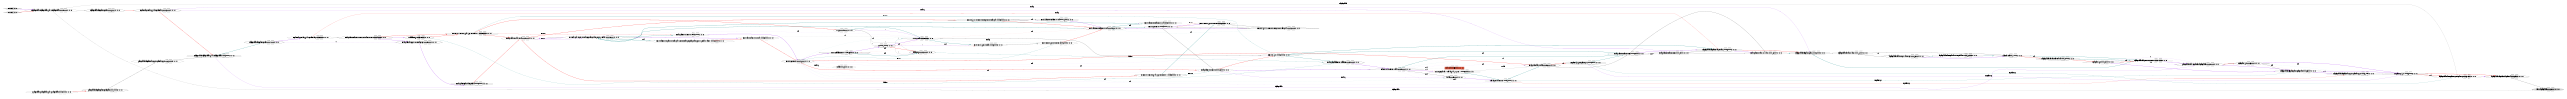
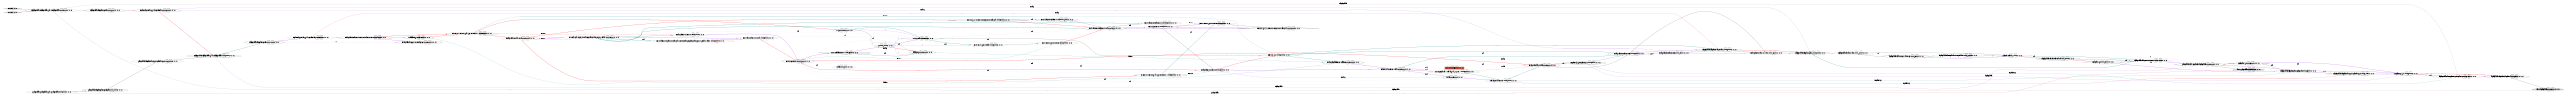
  digraph {
    fontname="DejaVu Sans"
    rankdir=LR
    node [color=gray40 fillcolor=white fontname="DejaVu Sans" shape=ellipse style=filled]
    edge [arrowhead=onormal color=purple fontname="DejaVu Sans" style=bold]
    n1 [label="indexes@@@33@@@['1', '1', '0']"]
    n2 [label="tIndexes.add(index.toThrift())@@@34@@@['1', '1', '0']"]
    n3 [label="createTabletReq.setBase_tablet_id(baseTabletId)@@@53@@@['1', '1', '0']"]
    n4 [label="createTabletReq.setBase_schema_hash(baseSchemaHash)@@@54@@@['1', '1', '0']"]
    n5 [color=black label="tSchema.setIndexes(tIndexes)@@@36@@@['1', '1', '0']"]
    n6 [fillcolor=lightgray label="toThrift['0', '1', '0']" shape=diamond]
    n7 [label="TCreateTabletReq createTabletReq = new TCreateTabletReq()@@@3@@@['1', '1', '0']"]
    n8 [label="createTabletReq.setStorage_format(storageFormat)@@@57@@@['1', '1', '0']"]
    n9 [fillcolor=lightgray label="return createTabletReq@@@60@@@['0', '1', '0']"]
    n10 [color=black label="createTabletReq.setTablet_id(tabletId)@@@4@@@['1', '1', '0']"]
    n11 [color=black label="tColumn.setIs_bloom_filter_column(true)@@@17@@@['1', '1', '1']"]
    n12 [label="tColumns.add(tColumn)@@@19@@@['0', '0', '1']"]
    n13 [label="column.getName().startsWith(SchemaChangeHandler.SHADOW_NAME_PRFIX)@@@20@@@['1', '1', '0']" shape=diamond]
    n14 [label="tColumn.setIs_bloom_filter_column(true)@@@18@@@['1', '1', '0']"]
    n15 [label="tSchema.setColumns(tColumns)@@@21@@@['1', '0', '1']"]
    n16 [label="TColumn tColumn = column.toThrift()@@@15@@@['0', '0', '1']"]
    n17 [label="tSchema.setKeys_type(keysType)@@@12@@@['1', '0', '1']"]
    n18 [label="tSchema.setColumns(tColumns)@@@21@@@['1', '0', '0']"]
    n19 [label="tColumn.setVisible(column.isVisible())@@@23@@@['0', '1', '0']"]
    n20 [label="tColumn.setColumn_name(column.getName().substring(SchemaChangeHandler.SHADOW_NAME_PRFIX.length()))@@@21@@@['0', '1', '0']"]
    n21 [color=black label="storageFormat != null@@@56@@@['1', '1', '0']" shape=diamond]
    n22 [color=black label="createTabletReq.setTablet_type(tabletType)@@@59@@@['0', '1', '0']"]
    n23 [color=black label="List<TColumn> tColumns = new ArrayList<TColumn>()@@@11@@@['1', '1', '0']"]
    n24 [label="int i = 0@@@12@@@['0', '1', '0']"]
    n25 [label="bfColumns != null@@@22@@@['1', '1', '1']" shape=diamond]
    n26 [color=black label="i++@@@14@@@['0', '1', '0']"]
    n27 [color=black label="deleteSign = i@@@26@@@['0', '1', '0']"]
    n28 [label="i < columns.size()@@@13@@@['0', '1', '0']" shape=diamond]
    n29 [color=black label="List<TColumn> tColumns = new ArrayList<TColumn>()@@@13@@@['0', '0', '1']"]
    n30 [color=black label="bfColumns != null && bfColumns.contains(column.getName())@@@13@@@['1', '0', '0']" shape=diamond]
    n31 [color=black label="tColumns.add(tColumn)@@@24@@@['1', '1', '0']"]
    n32 [label="tSchema.setBloom_filter_fpp(bfFpp)@@@23@@@['1', '1', '1']"]
    n33 [color=black label="createTabletReq.setTablet_schema(tSchema)@@@25@@@['1', '0', '1']"]
    n34 [color=black label="tSchema.setDelete_sign_idx(deleteSign)@@@30@@@['0', '1', '0']"]
    n35 [color=black label="tColumn.setIs_bloom_filter_column(true)@@@14@@@['1', '0', '0']"]
    n36 [label="createTabletReq.setPartition_id(partitionId)@@@27@@@['1', '1', '1']"]
    n37 [color=black label="tAlterTabletReq.setNew_tablet_req(createTabletReq)@@@28@@@['1', '1', '1']"]
    n38 [color=black label="baseTabletId != -1@@@52@@@['0', '1', '0']" shape=diamond]
+   n39 [fillcolor=lightgray label="return tAlterTabletReq@@@29@@@['0', '0', '1']"]
    n40 [color=black label="storageFormat = TStorageFormat.V2@@@37@@@['1', '1', '0']"]
    n41 [label="tSchema.setIs_in_memory(isInMemory)@@@42@@@['1', '1', '0']"]
    n42 [label="tSchema.setBloom_filter_fpp(bfFpp)@@@40@@@['1', '1', '0']"]
    n43 [label="Column column = columns.get(i)@@@15@@@['0', '1', '0']"]
    n44 [label="TColumn tColumn = column.toThrift()@@@16@@@['0', '1', '0']"]
    n45 [color=black label="column.isDeleteSignColumn()@@@25@@@['0', '1', '0']" shape=diamond]
    n46 [color=black label="createTabletReq.setTablet_id(tabletId)@@@7@@@['1', '1', '1']"]
    n47 [label="TTabletSchema tSchema = new TTabletSchema()@@@8@@@['1', '1', '1']"]
    n48 [color=black label="tSchema.setSchema_hash(rollupSchemaHash)@@@10@@@['0', '0', '1']"]
    n49 [color=black label="tSchema.setShort_key_column_count(shortKeyColumnCount)@@@9@@@['1', '1', '1']"]
-   n50 [color=black label="tSchema.setStorage_type(storageType)@@@11@@@['0', '0', '1']"]
    n51 [color=black label="createTabletReq.setTable_id(tableId)@@@26@@@['1', '1', '1']"]
    n52 [label="createTabletReq.setVersion(version)@@@44@@@['1', '1', '0']"]
    n53 [fillcolor=lightgray label="toThrift['1', '0', '0']" shape=diamond]
    n54 [color=black label="int deleteSign = -1@@@10@@@['0', '1', '0']"]
    n55 [color=black label="TTabletSchema tSchema = new TTabletSchema()@@@5@@@['1', '1', '0']"]
    n56 [label="indexes@@@24@@@['1', '0', '0']"]
    n57 [label="CollectionUtils.isNotEmpty(indexes)@@@31@@@['1', '1', '0']" shape=diamond]
    n58 [fillcolor=tomato label="Index index@@@33@@@['0', '1', '0']" shape=box]
    n59 [color=black label="createTabletReq.setIn_restore_mode(true)@@@48@@@['1', '1', '0']"]
    n60 [label="baseTabletId != -1@@@43@@@['1', '0', '0']" shape=diamond]
    n61 [label="List<TOlapTableIndex> tIndexes = new ArrayList<>()@@@32@@@['0', '1', '0']"]
    n62 [color=black label="TCreateTabletReq createTabletReq = new TCreateTabletReq()@@@6@@@['1', '1', '1']"]
    n63 [color=black label="bfColumns != null && bfColumns.contains(column.getName())@@@16@@@['0', '0', '1']" shape=diamond]
    n64 [label="inRestoreMode@@@47@@@['1', '1', '0']" shape=diamond]
    n65 [color=black label="createTabletReq.setVersion_hash(versionHash)@@@45@@@['1', '1', '0']"]
    n66 [label="createTabletReq.setStorage_medium(storageMedium)@@@46@@@['0', '1', '0']"]
    n67 [color=black label="tAlterTabletReq.setBase_tablet_id(baseTabletId)@@@4@@@['0', '0', '1']"]
    n68 [label="tAlterTabletReq.setBase_schema_hash(baseSchemaHash)@@@5@@@['0', '0', '1']"]
    n69 [label="TAlterTabletReq tAlterTabletReq = new TAlterTabletReq()@@@3@@@['0', '0', '1']"]
    n1 -> n2 [arrowhead=vee]
    n2 -> n3 [color=teal label=storageFormat style=solid]
    n2 -> n4 [arrowhead=vee color=red label=storageFormat style=solid]
    n2 -> n5 [color=teal]
    n3 -> n4 [arrowhead=vee color=gray40 label=true style=dotted]
    n3 -> n4
    n3 -> n21
    n4 -> n21 [color=gray40]
    n5 -> n32 [color=gray40]
    n5 -> n40 [color=gray40 label=true style=dotted]
    n5 -> n40 [arrowhead=vee color=red]
    n6 -> n7 [arrowhead=vee]
    n7 -> n8 [arrowhead=vee color=gray40 label=createTabletReq style=solid]
    n7 -> n9 [arrowhead=vee color=gray40 label=createTabletReq style=solid]
    n7 -> n10 [color=gray40]
    n8 -> n22 [arrowhead=vee]
    n10 -> n55 [color=red]
    n11 -> n12 [color=teal]
    n11 -> n13 [arrowhead=vee color=teal]
    n11 -> n14 [color=teal]
    n11 -> n14 [arrowhead=vee label=true style=dotted]
    n12 -> n15 [color=gray40]
    n12 -> n16
    n13 -> n17 [arrowhead=vee]
    n13 -> n18 [arrowhead=vee color=teal]
    n13 -> n19 [arrowhead=vee]
    n13 -> n20 [color=teal label=true style=dotted]
    n13 -> n20 [color=teal]
    n14 -> n13 [color=teal]
    n15 -> n1 [label=tSchema style=solid]
    n15 -> n25 [color=red]
    n15 -> n57
    n16 -> n12 [color=red label=tColumn style=solid]
    n16 -> n63 [color=gray40]
    n17 -> n13 [arrowhead=vee label=tColumn style=solid]
    n17 -> n29 [color=red]
    n17 -> n30 [color=red]
    n18 -> n31 [arrowhead=vee]
    n19 -> n31 [color=red]
    n20 -> n19 [arrowhead=vee color=red]
    n21 -> n8 [arrowhead=vee color=red]
    n21 -> n8 [color=teal label=true style=dotted]
    n21 -> n22 [arrowhead=vee color=red]
    n22 -> n9 [color=gray40]
    n23 -> n17 [arrowhead=vee color=red]
    n23 -> n18 [arrowhead=vee color=red label=tColumns style=solid]
    n23 -> n24 [color=red]
    n23 -> n25 [color=teal label=tColumns style=solid]
    n24 -> n26 [color=gray40 label=i style=solid]
    n24 -> n27 [arrowhead=vee color=gray40 label=i style=solid]
    n24 -> n28 [arrowhead=vee label=i style=solid]
    n24 -> n28 [color=teal]
    n25 -> n32 [color=teal]
    n25 -> n32 [arrowhead=vee color=teal label=true style=dotted]
    n25 -> n33 [arrowhead=vee color=teal]
    n25 -> n34 [color=teal]
    n26 -> n27 [color=gray40 label=i style=solid]
    n26 -> n28 [arrowhead=vee color=teal label=i style=solid]
    n26 -> n28 [arrowhead=vee]
    n26 -> n43 [label=i style=solid]
    n27 -> n26 [color=red]
    n27 -> n34 [arrowhead=vee color=teal label=deleteSign style=solid]
    n28 -> n11 [color=red label=true style=dotted]
    n28 -> n13 [label=true style=dotted]
    n28 -> n19 [color=gray40 label=true style=dotted]
    n28 -> n25 [color=gray40]
    n28 -> n26 [color=red label=true style=dotted]
    n28 -> n31 [color=teal label=true style=dotted]
    n28 -> n43 [arrowhead=vee color=red label=true style=dotted]
    n28 -> n43 [arrowhead=vee color=teal]
-   n28 -> n44 [color=teal label=tSchema style=dotted]
-   n28 -> n45 [color=red label=true style=dotted]
+   n28 -> n44 [color=teal label=true style=dotted]
+   n28 -> n45 [color=red label=tSchema style=dotted]
    n29 -> n15 [arrowhead=vee color=teal label=tColumns style=solid]
    n29 -> n16 [color=teal]
    n30 -> n11 [color=red]
    n30 -> n35 [label=true style=dotted]
    n30 -> n35 [arrowhead=vee color=gray40]
    n31 -> n1 [arrowhead=vee color=teal label=true style=dotted]
    n31 -> n2 [label=true style=dotted]
    n31 -> n5 [color=red]
    n31 -> n15 [label=true style=dotted]
    n31 -> n15 [arrowhead=vee color=red]
    n31 -> n25 [label=true style=dotted]
    n31 -> n45 [arrowhead=vee]
-   n31 -> n56 [color=teal label=tSchema style=dotted]
+   n31 -> n56 [color=teal label=true style=dotted]
    n31 -> n57 [arrowhead=vee label=true style=dotted]
    n32 -> n33 [arrowhead=vee]
    n32 -> n41 [arrowhead=vee color=gray40]
    n32 -> n42 [arrowhead=vee color=gray40]
    n32 -> n42 [arrowhead=vee color=gray40 label=true style=dotted]
    n33 -> n41
    n33 -> n51 [color=red]
    n34 -> n57 [arrowhead=vee]
    n35 -> n11
    n36 -> n37 [arrowhead=vee]
    n37 -> n3 [arrowhead=vee]
    n37 -> n38 [color=red]
+   n37 -> n39 [color=gray40]
    n38 -> n3 [color=red label=true style=dotted]
    n38 -> n3 [color=gray40]
    n38 -> n4 [color=teal label=true style=dotted]
    n38 -> n21
    n40 -> n8 [color=teal label=storageFormat style=solid]
-   n40 -> n21 [label=storageFormat style=solid]
+   n40 -> n21 [label=createTabletReq style=solid]
    n40 -> n32 [color=teal]
    n41 -> n51 [arrowhead=vee color=teal]
    n42 -> n33 [arrowhead=vee color=gray40]
    n42 -> n41 [color=gray40]
    n43 -> n44 [arrowhead=vee color=gray40]
    n44 -> n11 [arrowhead=vee color=red]
    n44 -> n31 [color=teal label=tColumn style=solid]
    n45 -> n26 [arrowhead=vee]
    n45 -> n27 [arrowhead=vee color=teal]
    n45 -> n27 [arrowhead=vee label=true style=dotted]
    n46 -> n47 [arrowhead=vee]
    n46 -> n48 [label=0 style=dashed]
    n47 -> n33 [color=red label=tSchema style=solid]
    n47 -> n49 [color=gray40]
-   n48 -> n50 [arrowhead=vee]
    n49 -> n23 [arrowhead=vee color=red]
    n49 -> n48 [arrowhead=vee]
    n49 -> n54 [arrowhead=vee]
-   n50 -> n17 [color=red]
    n51 -> n36 [color=teal]
    n51 -> n52 [color=gray40]
    n52 -> n64 [arrowhead=vee color=gray40]
    n52 -> n65 [color=gray40]
    n52 -> n65 [arrowhead=vee color=gray40 label=true style=dotted]
    n53 -> n7 [color=red]
    n54 -> n23 [arrowhead=vee color=red]
    n54 -> n34 [color=teal label=deleteSign style=solid]
    n55 -> n42 [arrowhead=vee label=tSchema style=solid]
    n55 -> n51 [arrowhead=vee label=tSchema style=solid]
    n55 -> n62 [color=red]
    n57 -> n1 [arrowhead=vee color=gray40]
    n57 -> n1 [label=true style=dotted]
-   n57 -> n2 [label=true style=dotted]
    n57 -> n5 [arrowhead=vee label=true style=dotted]
    n57 -> n32 [color=teal]
-   n57 -> n40 [arrowhead=vee color=teal label=true style=dotted]
+   n57 -> n40 [arrowhead=vee color=teal label=tSchema style=dotted]
    n57 -> n58 [color=gray40 label=true style=dotted]
    n57 -> n61
    n57 -> n61 [color=red label=true style=dotted]
    n59 -> n36 [arrowhead=vee color=teal]
    n59 -> n60 [color=red]
    n60 -> n3
    n60 -> n36 [color=red]
    n60 -> n36 [arrowhead=vee color=red label=true style=dotted]
    n60 -> n37 [arrowhead=vee label=true style=dotted]
    n60 -> n37 [label=0 style=dashed]
    n61 -> n2 [color=teal]
    n61 -> n5 [arrowhead=vee color=gray40 label=tIndexes style=solid]
    n62 -> n37 [arrowhead=vee label=createTabletReq style=solid]
    n62 -> n46 [color=teal]
    n63 -> n11 [arrowhead=vee color=teal label=true style=dotted]
    n63 -> n11
    n63 -> n12 [arrowhead=vee color=gray40]
    n64 -> n36 [color=teal]
    n64 -> n59 [color=gray40 label=true style=dotted]
    n64 -> n59 [color=red]
    n65 -> n64 [arrowhead=vee]
    n65 -> n66 [color=teal]
    n66 -> n64 [arrowhead=vee color=teal]
    n67 -> n68 [color=gray40]
    n68 -> n62 [color=gray40]
+   n69 -> n39 [arrowhead=vee color=red label=tAlterTabletReq style=solid]
    n69 -> n67 [arrowhead=vee color=red]
  }
